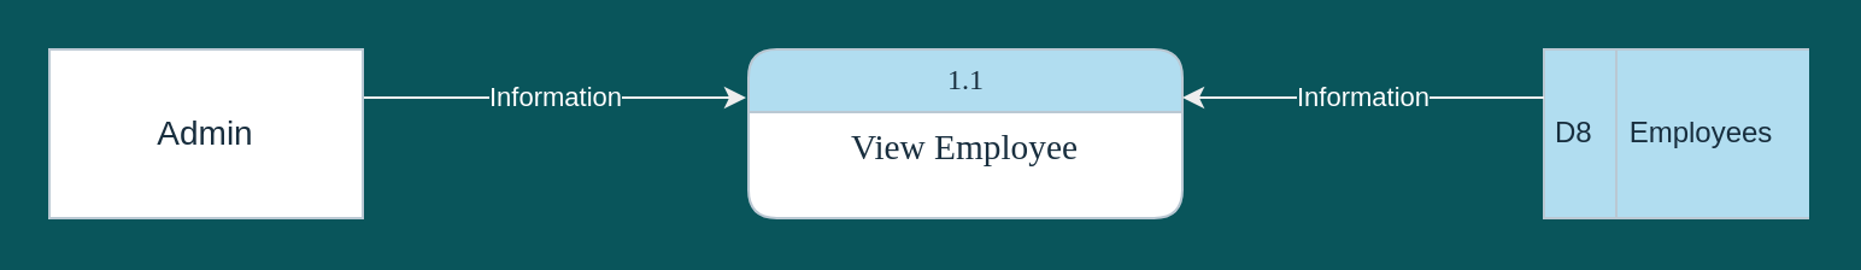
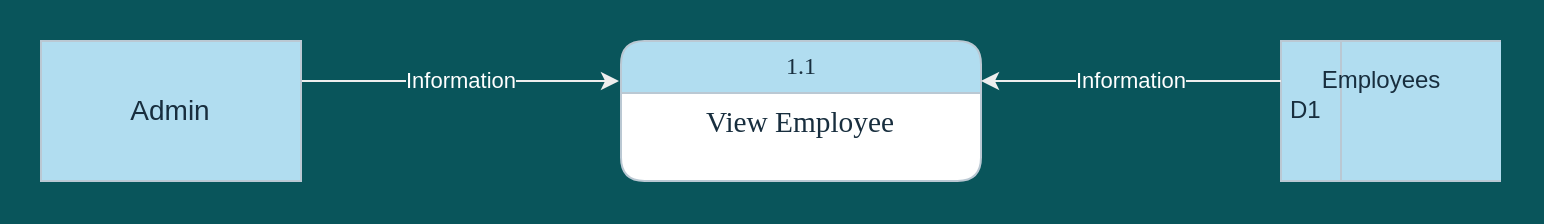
  <mxCell id="0" />
  <mxCell id="1" parent="0" />
  <mxCell id="2" value="Information" style="edgeStyle=orthogonalEdgeStyle;curved=0;rounded=1;sketch=0;orthogonalLoop=1;jettySize=auto;html=1;fontColor=#FFFFFF;strokeColor=#EEEEEE;labelBackgroundColor=#09555B;" edge="1" parent="1" source="3"><mxGeometry relative="1" as="geometry"><mxPoint x="309" y="40" as="targetPoint" /><Array as="points"><mxPoint x="190" y="40" /><mxPoint x="190" y="40" /></Array></mxGeometry></mxCell>
- <mxCell id="3" value="&lt;font style=&quot;font-size: 14px&quot;&gt;Admin&lt;/font&gt;" style="rounded=0;whiteSpace=wrap;html=1;fillColor=#ffffff;strokeColor=#BAC8D3;fontColor=#182E3E;" vertex="1" parent="1"><mxGeometry x="20" y="20" width="130" height="70" as="geometry" /></mxCell>
+ <mxCell id="3" value="&lt;font style=&quot;font-size: 14px&quot;&gt;Admin&lt;/font&gt;" style="rounded=0;whiteSpace=wrap;html=1;fillColor=#B1DDF0;strokeColor=#BAC8D3;fontColor=#182E3E;" vertex="1" parent="1"><mxGeometry x="20" y="20" width="130" height="70" as="geometry" /></mxCell>
  <mxCell id="4" value="1.1" style="swimlane;html=1;fontStyle=0;childLayout=stackLayout;horizontal=1;startSize=26;fillColor=#B1DDF0;horizontalStack=0;resizeParent=1;resizeLast=0;collapsible=1;marginBottom=0;swimlaneFillColor=#ffffff;align=center;rounded=1;shadow=0;comic=0;labelBackgroundColor=none;strokeWidth=1;fontFamily=Verdana;fontSize=12;strokeColor=#BAC8D3;fontColor=#182E3E;" vertex="1" parent="1"><mxGeometry x="310" y="20" width="180" height="70" as="geometry"><mxRectangle x="380" y="210" width="50" height="26" as="alternateBounds" /></mxGeometry></mxCell>
  <mxCell id="5" value="&lt;span id=&quot;docs-internal-guid-54e838d1-7fff-f729-35b7-6f94d2176117&quot;&gt;&lt;span style=&quot;font-size: 11pt ; font-family: &amp;#34;times new roman&amp;#34; ; background-color: transparent ; vertical-align: baseline&quot;&gt;View Employee&lt;/span&gt;&lt;/span&gt;" style="text;html=1;strokeColor=none;fillColor=none;spacingLeft=4;spacingRight=4;whiteSpace=wrap;overflow=hidden;rotatable=0;points=[[0,0.5],[1,0.5]];portConstraint=eastwest;fontColor=#182E3E;align=center;" vertex="1" parent="4"><mxGeometry y="26" width="180" height="26" as="geometry" /></mxCell>
- <mxCell id="6" value="D8" style="html=1;dashed=0;whitespace=wrap;shape=mxgraph.dfd.dataStoreID;align=left;spacingLeft=3;points=[[0,0],[0.5,0],[1,0],[0,0.5],[1,0.5],[0,1],[0.5,1],[1,1]];fillColor=#B1DDF0;strokeColor=#BAC8D3;fontColor=#182E3E;" vertex="1" parent="1"><mxGeometry x="640" y="20" width="110" height="70" as="geometry" /></mxCell>
- <mxCell id="7" value="Employees" style="text;html=1;align=center;verticalAlign=middle;resizable=0;points=[];autosize=1;strokeColor=none;fontColor=#182E3E;" vertex="1" parent="1"><mxGeometry x="670" y="45" width="70" height="20" as="geometry" /></mxCell>
+ <mxCell id="6" value="D1" style="html=1;dashed=0;whitespace=wrap;shape=mxgraph.dfd.dataStoreID;align=left;spacingLeft=3;points=[[0,0],[0.5,0],[1,0],[0,0.5],[1,0.5],[0,1],[0.5,1],[1,1]];fillColor=#B1DDF0;strokeColor=#BAC8D3;fontColor=#182E3E;" vertex="1" parent="1"><mxGeometry x="640" y="20" width="110" height="70" as="geometry" /></mxCell>
+ <mxCell id="7" value="Employees" style="text;html=1;align=center;verticalAlign=middle;resizable=0;points=[];autosize=1;strokeColor=none;fontColor=#182E3E;" vertex="1" parent="1"><mxGeometry x="655" y="30" width="70" height="20" as="geometry" /></mxCell>
  <mxCell id="8" value="Information" style="edgeStyle=orthogonalEdgeStyle;curved=0;rounded=1;sketch=0;orthogonalLoop=1;jettySize=auto;html=1;fontColor=#FFFFFF;strokeColor=#EEEEEE;labelBackgroundColor=#09555B;" edge="1" parent="1" source="6"><mxGeometry relative="1" as="geometry"><mxPoint x="490" y="40" as="targetPoint" /><mxPoint x="640" y="55" as="sourcePoint" /><Array as="points"><mxPoint x="490" y="40" /></Array></mxGeometry></mxCell>
